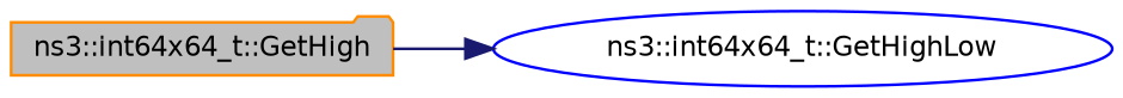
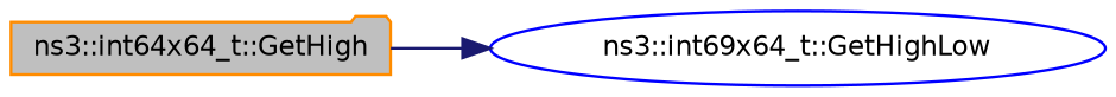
  digraph {
    rankdir=LR
    node [fontname=Helvetica fontsize=10 style=filled]
    n1 [color=darkorange fillcolor=grey75 fontcolor=black height=0.2 label="ns3::int64x64_t::GetHigh" shape=folder width=0.4]
-   n2 [color=blue fillcolor=white height=0.2 label="ns3::int64x64_t::GetHighLow" shape=ellipse width=0.4]
+   n2 [color=blue fillcolor=white height=0.2 label="ns3::int69x64_t::GetHighLow" shape=ellipse width=0.4]
    n1 -> n2 [color=midnightblue fontname=Helvetica fontsize=10 labelfontname=Helvetica labelfontsize=10 style=solid]
  }
